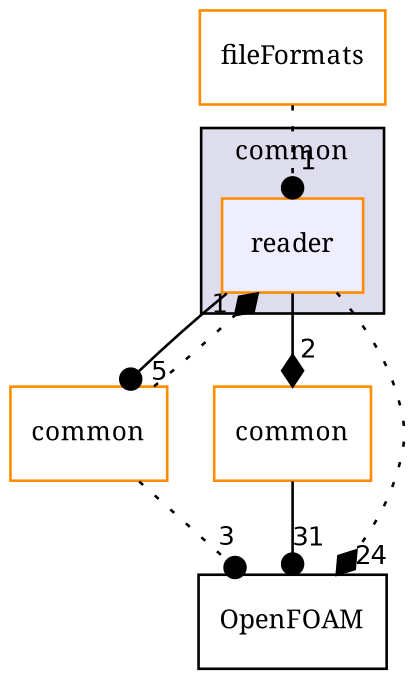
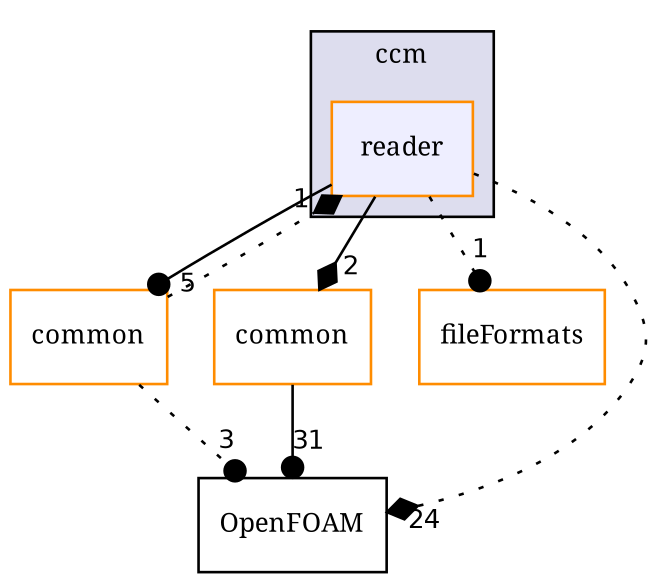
  digraph {
    compound=true
    fontname="Noto Serif"
    node [color=darkorange fontname="Noto Serif" fontsize=10 shape=box]
    edge [arrowhead=dot fontname="Noto Serif" headlabel=1 labeldistance=1.5 labelfontname=Helvetica labelfontsize=10 style=dotted]
    n1 [fillcolor="#eeeeff" label=reader pencolor=black style=filled]
    n2 [label=common]
    n3 [label=common]
    n4 [label=fileFormats]
    n5 [color=black label=OpenFOAM]
    subgraph cluster_1 {
      bgcolor="#ddddee"
      fontsize=10
-     label=common
+     label=ccm
      pencolor=black
      n1
    }
    n1 -> n2 [headlabel=5 style=solid]
    n1 -> n3 [arrowhead=diamond headlabel=2 style=solid]
-   n4 -> n1
+   n1 -> n4
    n1 -> n5 [arrowhead=diamond headlabel=24]
    n2 -> n1 [arrowhead=diamond]
    n2 -> n5 [headlabel=3]
    n3 -> n5 [headlabel=31 style=solid]
  }
